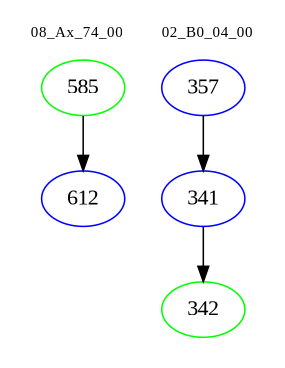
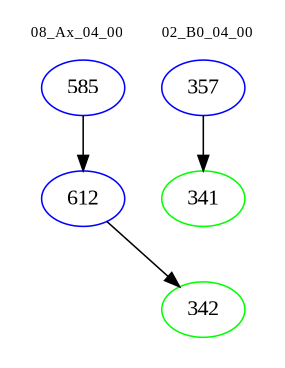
  digraph {
    fontname="Liberation Serif"
    node [color=green fontname="Liberation Serif"]
    edge [color=black fontname="Liberation Serif"]
-   n1 [label=585]
+   n1 [color=blue label=585]
    n2 [color=blue label=612]
    n3 [color=blue label=357]
-   n4 [color=blue label=341]
+   n4 [label=341]
    n5 [label=342]
    subgraph cluster_1 {
      color=white
      fontsize=10
-     label="08_Ax_74_00"
+     label="08_Ax_04_00"
      n1
      n2
    }
    subgraph cluster_2 {
      color=white
      fontsize=10
      label="02_B0_04_00"
      n3
      n4
      n5
    }
    n1 -> n2
    n3 -> n4
-   n4 -> n5
+   n2 -> n5
  }
